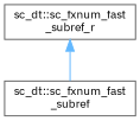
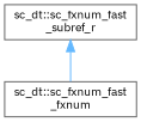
  digraph {
    rankdir=TB
    fontname="IBM Plex Sans"
    node [color=grey40 fillcolor=white fontname="IBM Plex Sans" fontsize=10 shape=box style=filled]
    n1 [height=0.2 label="sc_dt::sc_fxnum_fast\l_subref_r" width=0.4]
-   n2 [height=0.2 label="sc_dt::sc_fxnum_fast\l_subref" width=0.4]
+   n2 [height=0.2 label="sc_dt::sc_fxnum_fast\l_fxnum" width=0.4]
    n1 -> n2 [color=steelblue1 dir=back fontname="IBM Plex Sans" fontsize=10 labelfontname=FreeSans labelfontsize=10 style=solid]
  }
